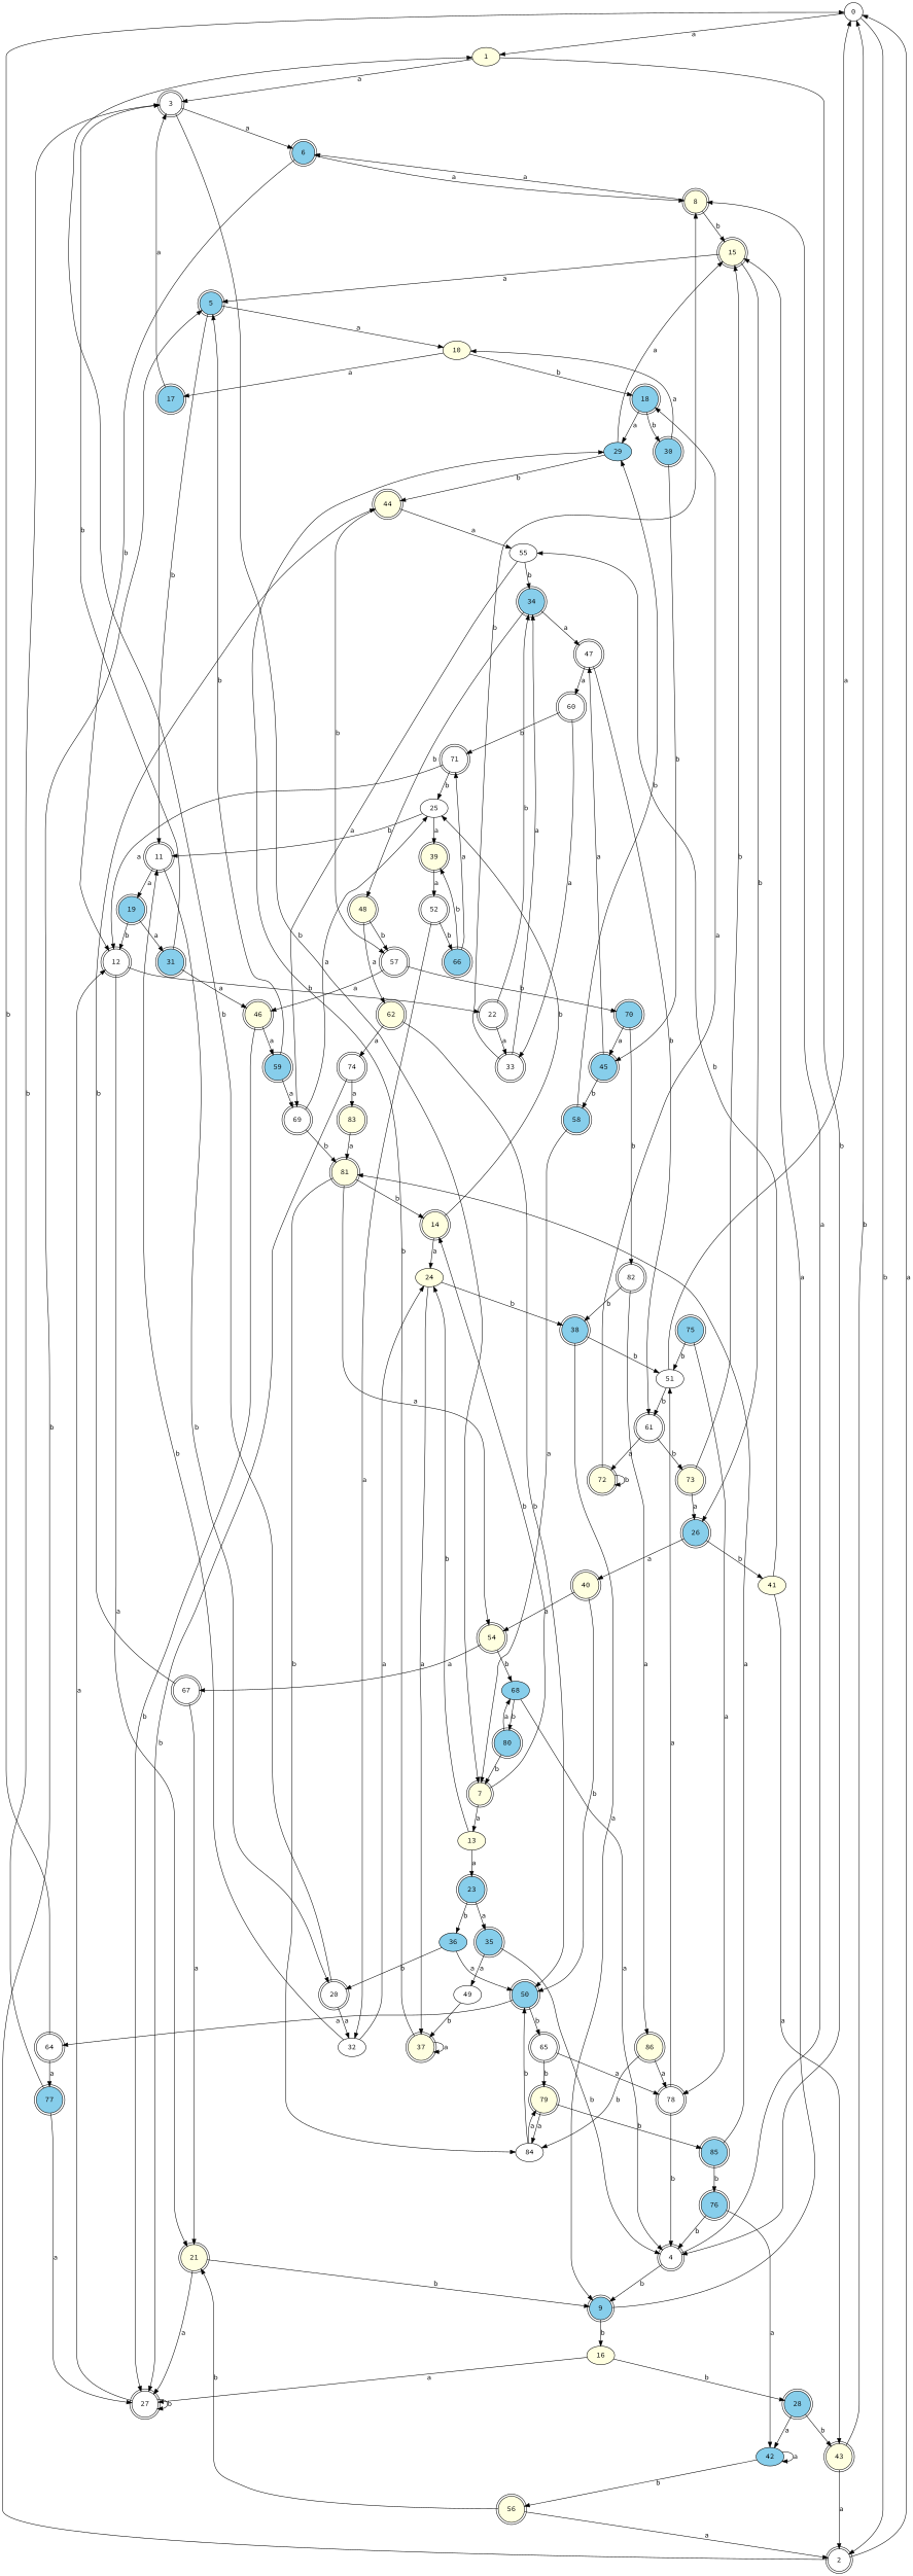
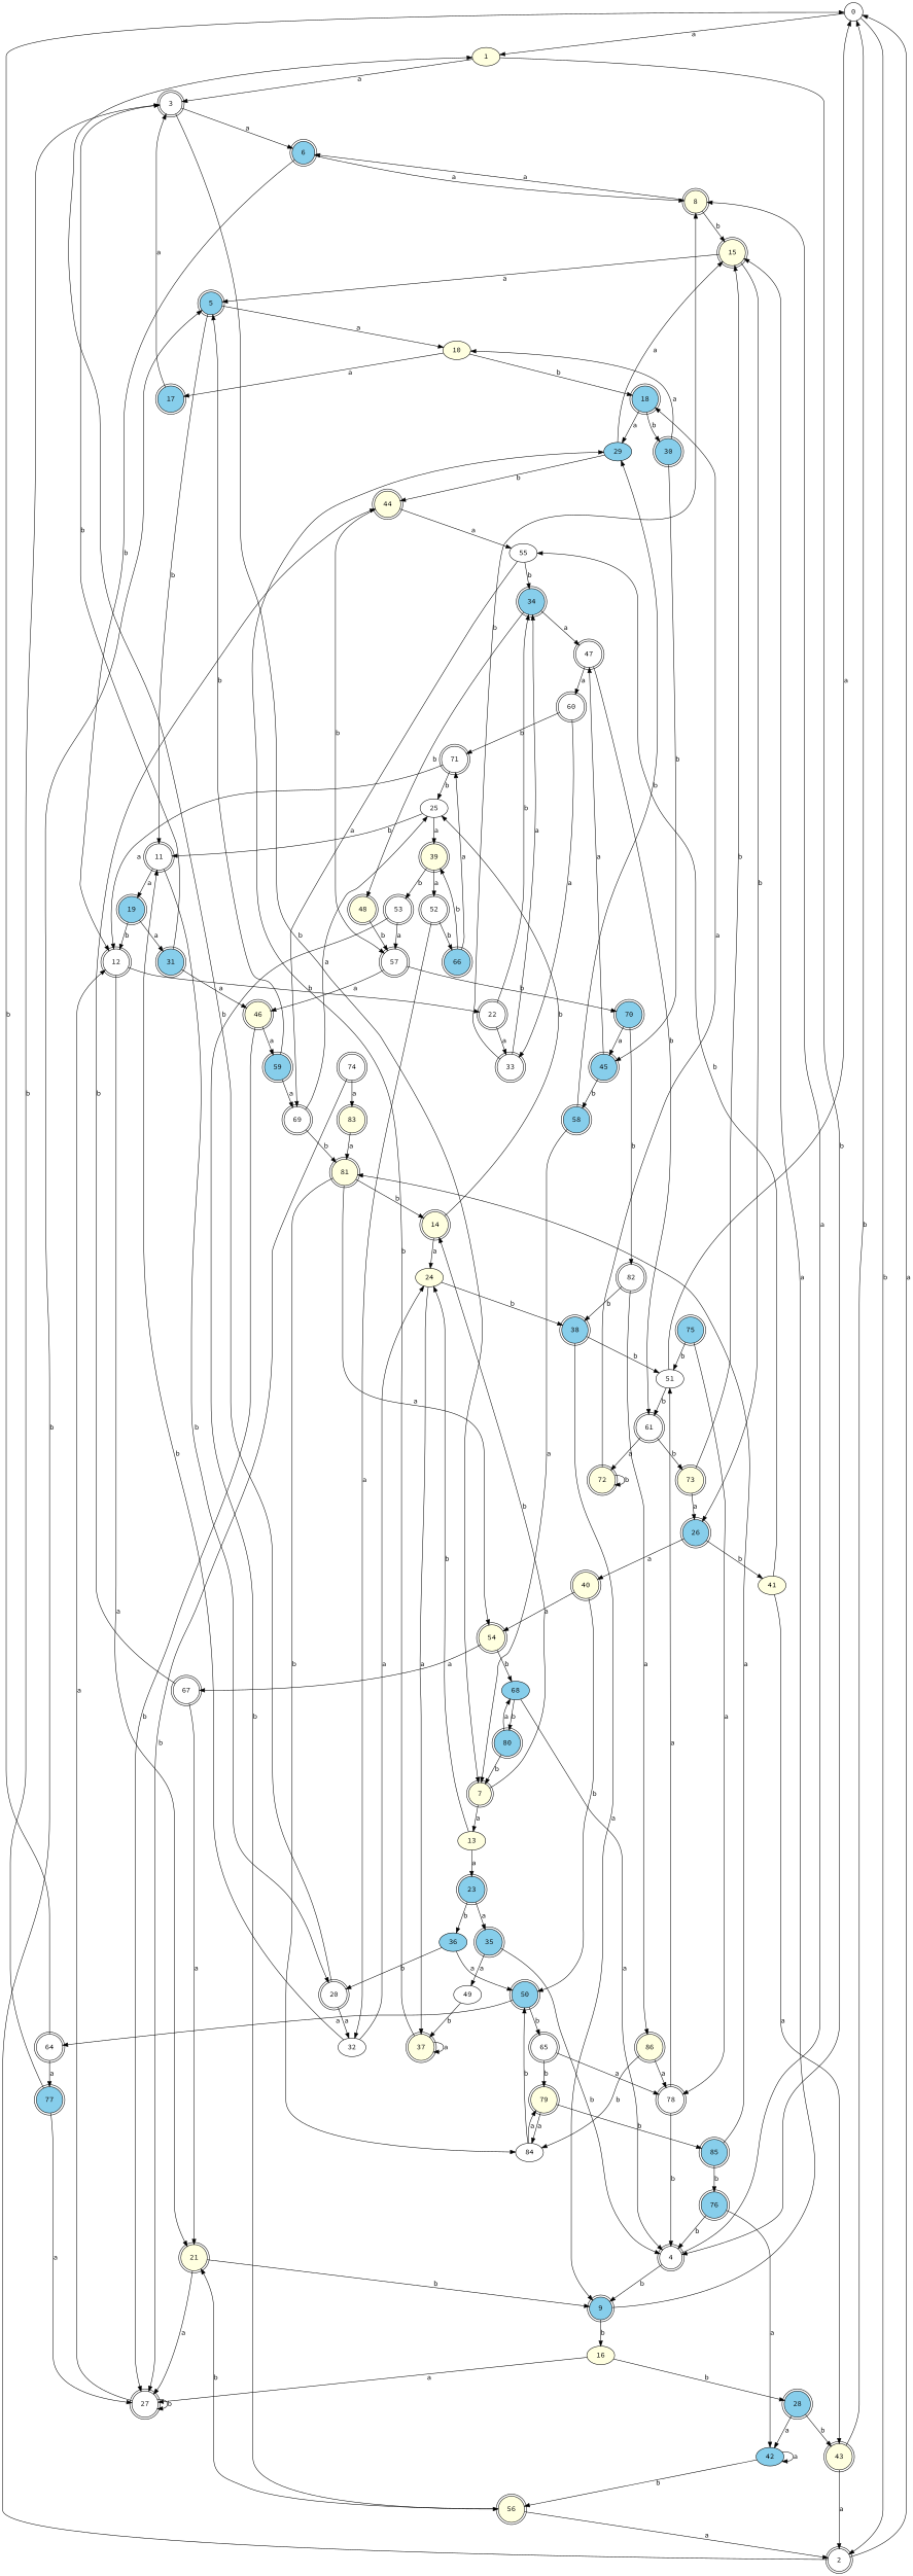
  digraph {
    fontname="Source Code Pro"
    node [fillcolor=white fontname="Source Code Pro" shape=doublecircle style=filled]
    edge [fontname="Source Code Pro"]
    0 [shape=circle]
    1 [fillcolor=lightyellow shape=""]
    2
    3
    4
    5 [fillcolor=skyblue]
    6 [fillcolor=skyblue]
    7 [fillcolor=lightyellow]
    8 [fillcolor=lightyellow]
    9 [fillcolor=skyblue]
    10 [fillcolor=lightyellow shape=""]
    11
    12
    13 [fillcolor=lightyellow shape=""]
    14 [fillcolor=lightyellow]
    15 [fillcolor=lightyellow]
    16 [fillcolor=lightyellow shape=""]
    17 [fillcolor=skyblue]
    18 [fillcolor=skyblue]
    19 [fillcolor=skyblue]
    20
    21 [fillcolor=lightyellow]
    22
    23 [fillcolor=skyblue]
    24 [fillcolor=lightyellow shape=""]
    25 [shape=""]
    26 [fillcolor=skyblue]
    27
    28 [fillcolor=skyblue]
    29 [fillcolor=skyblue shape=""]
    30 [fillcolor=skyblue]
    31 [fillcolor=skyblue]
    32 [shape=""]
    33
    34 [fillcolor=skyblue]
    35 [fillcolor=skyblue]
    36 [fillcolor=skyblue shape=""]
    37 [fillcolor=lightyellow]
    38 [fillcolor=skyblue]
    39 [fillcolor=lightyellow]
    40 [fillcolor=lightyellow]
    41 [fillcolor=lightyellow shape=""]
    42 [fillcolor=skyblue shape=""]
    43 [fillcolor=lightyellow]
    44 [fillcolor=lightyellow]
    45 [fillcolor=skyblue]
    46 [fillcolor=lightyellow]
    47
    48 [fillcolor=lightyellow]
    49 [shape=""]
    50 [fillcolor=skyblue]
    51 [shape=""]
    52
+   53
    54 [fillcolor=lightyellow]
    55 [shape=""]
    56 [fillcolor=lightyellow]
    57
    58 [fillcolor=skyblue]
    59 [fillcolor=skyblue]
    60
    61
-   62 [fillcolor=lightyellow]
    64
    65
    66 [fillcolor=skyblue]
    67
    68 [fillcolor=skyblue shape=""]
    69
    70 [fillcolor=skyblue]
    71
    72 [fillcolor=lightyellow]
    73 [fillcolor=lightyellow]
    74
    77 [fillcolor=skyblue]
    78
    79 [fillcolor=lightyellow]
    80 [fillcolor=skyblue]
    81 [fillcolor=lightyellow]
    82
    83 [fillcolor=lightyellow]
    75 [fillcolor=skyblue]
    76 [fillcolor=skyblue]
    84 [shape=""]
    85 [fillcolor=skyblue]
    86 [fillcolor=lightyellow]
    0 -> 1 [label=a]
    0 -> 2 [label=b]
    1 -> 3 [label=a]
    1 -> 4 [label=b]
    2 -> 0 [label=a]
    2 -> 5 [label=b]
    3 -> 6 [label=a]
    3 -> 7 [label=b]
    4 -> 8 [label=a]
    4 -> 9 [label=b]
    5 -> 10 [label=a]
    5 -> 11 [label=b]
    6 -> 8 [label=a]
    6 -> 12 [label=b]
    7 -> 13 [label=a]
    7 -> 14 [label=b]
    8 -> 6 [label=a]
    8 -> 15 [label=b]
    9 -> 15 [label=a]
    9 -> 16 [label=b]
    10 -> 17 [label=a]
    10 -> 18 [label=b]
    11 -> 19 [label=a]
    11 -> 20 [label=b]
    12 -> 21 [label=a]
    12 -> 22 [label=b]
    13 -> 23 [label=a]
    13 -> 24 [label=b]
    14 -> 24 [label=a]
    14 -> 25 [label=b]
    15 -> 5 [label=a]
    15 -> 26 [label=b]
    16 -> 27 [label=a]
    16 -> 28 [label=b]
    17 -> 3 [label=a]
    18 -> 29 [label=a]
    18 -> 30 [label=b]
    19 -> 12 [label=b]
    19 -> 31 [label=a]
    20 -> 1 [label=b]
    20 -> 32 [label=a]
    21 -> 9 [label=b]
    21 -> 27 [label=a]
    22 -> 33 [label=a]
    22 -> 34 [label=b]
    23 -> 35 [label=a]
    23 -> 36 [label=b]
    24 -> 37 [label=a]
    24 -> 38 [label=b]
    25 -> 11 [label=b]
    25 -> 39 [label=a]
    26 -> 40 [label=a]
    26 -> 41 [label=b]
    27 -> 12 [label=a]
    27 -> 27 [label=b]
    28 -> 42 [label=a]
    28 -> 43 [label=b]
    29 -> 15 [label=a]
    29 -> 44 [label=b]
    30 -> 10 [label=a]
    30 -> 45 [label=b]
    31 -> 3 [label=b]
    31 -> 46 [label=a]
    32 -> 11 [label=b]
    32 -> 24 [label=a]
    33 -> 8 [label=b]
    33 -> 34 [label=a]
    34 -> 47 [label=a]
    34 -> 48 [label=b]
    35 -> 4 [label=b]
    35 -> 49 [label=a]
    36 -> 20 [label=b]
    36 -> 50 [label=a]
    37 -> 29 [label=b]
    37 -> 37 [label=a]
    38 -> 9 [label=a]
    38 -> 51 [label=b]
    39 -> 52 [label=a]
+   39 -> 53 [label=b]
    40 -> 50 [label=b]
    40 -> 54 [label=a]
    41 -> 43 [label=a]
    41 -> 55 [label=b]
    42 -> 42 [label=a]
    42 -> 56 [label=b]
    43 -> 0 [label=b]
    43 -> 2 [label=a]
    44 -> 55 [label=a]
    44 -> 57 [label=b]
    45 -> 47 [label=a]
    45 -> 58 [label=b]
    46 -> 27 [label=b]
    46 -> 59 [label=a]
    47 -> 60 [label=a]
    47 -> 61 [label=b]
    48 -> 57 [label=b]
-   48 -> 62 [label=a]
    49 -> 37 [label=b]
    50 -> 64 [label=a]
    50 -> 65 [label=b]
    51 -> 0 [label=a]
    51 -> 61 [label=b]
    52 -> 32 [label=a]
    52 -> 66 [label=b]
+   53 -> 56 [label=b]
+   53 -> 57 [label=a]
    54 -> 67 [label=a]
    54 -> 68 [label=b]
    55 -> 34 [label=b]
    55 -> 69 [label=a]
    56 -> 2 [label=a]
    56 -> 21 [label=b]
    57 -> 46 [label=a]
    57 -> 70 [label=b]
    58 -> 7 [label=a]
    58 -> 29 [label=b]
    59 -> 5 [label=b]
    59 -> 69 [label=a]
    60 -> 33 [label=a]
    60 -> 71 [label=b]
    61 -> 72 [label=a]
    61 -> 73 [label=b]
-   62 -> 50 [label=b]
-   62 -> 74 [label=a]
    64 -> 0 [label=b]
    64 -> 77 [label=a]
    65 -> 78 [label=a]
    65 -> 79 [label=b]
    66 -> 39 [label=b]
    66 -> 71 [label=a]
    67 -> 21 [label=a]
    67 -> 44 [label=b]
    68 -> 4 [label=a]
    68 -> 80 [label=b]
    69 -> 25 [label=a]
    69 -> 81 [label=b]
    70 -> 45 [label=a]
    70 -> 82 [label=b]
    71 -> 12 [label=a]
    71 -> 25 [label=b]
    72 -> 18 [label=a]
    72 -> 72 [label=b]
    73 -> 15 [label=b]
    73 -> 26 [label=a]
    74 -> 27 [label=b]
    74 -> 83 [label=a]
    77 -> 3 [label=b]
    77 -> 27 [label=a]
    78 -> 4 [label=b]
    78 -> 51 [label=a]
    79 -> 84 [label=a]
    79 -> 85 [label=b]
    80 -> 7 [label=b]
    80 -> 68 [label=a]
    81 -> 14 [label=b]
    81 -> 54 [label=a]
    81 -> 84 [label=b]
    82 -> 38 [label=b]
    82 -> 86 [label=a]
    83 -> 81 [label=a]
    75 -> 51 [label=b]
    75 -> 78 [label=a]
    76 -> 4 [label=b]
    76 -> 42 [label=a]
    84 -> 50 [label=b]
    84 -> 79 [label=a]
    85 -> 81 [label=a]
    85 -> 76 [label=b]
    86 -> 78 [label=a]
    86 -> 84 [label=b]
  }
